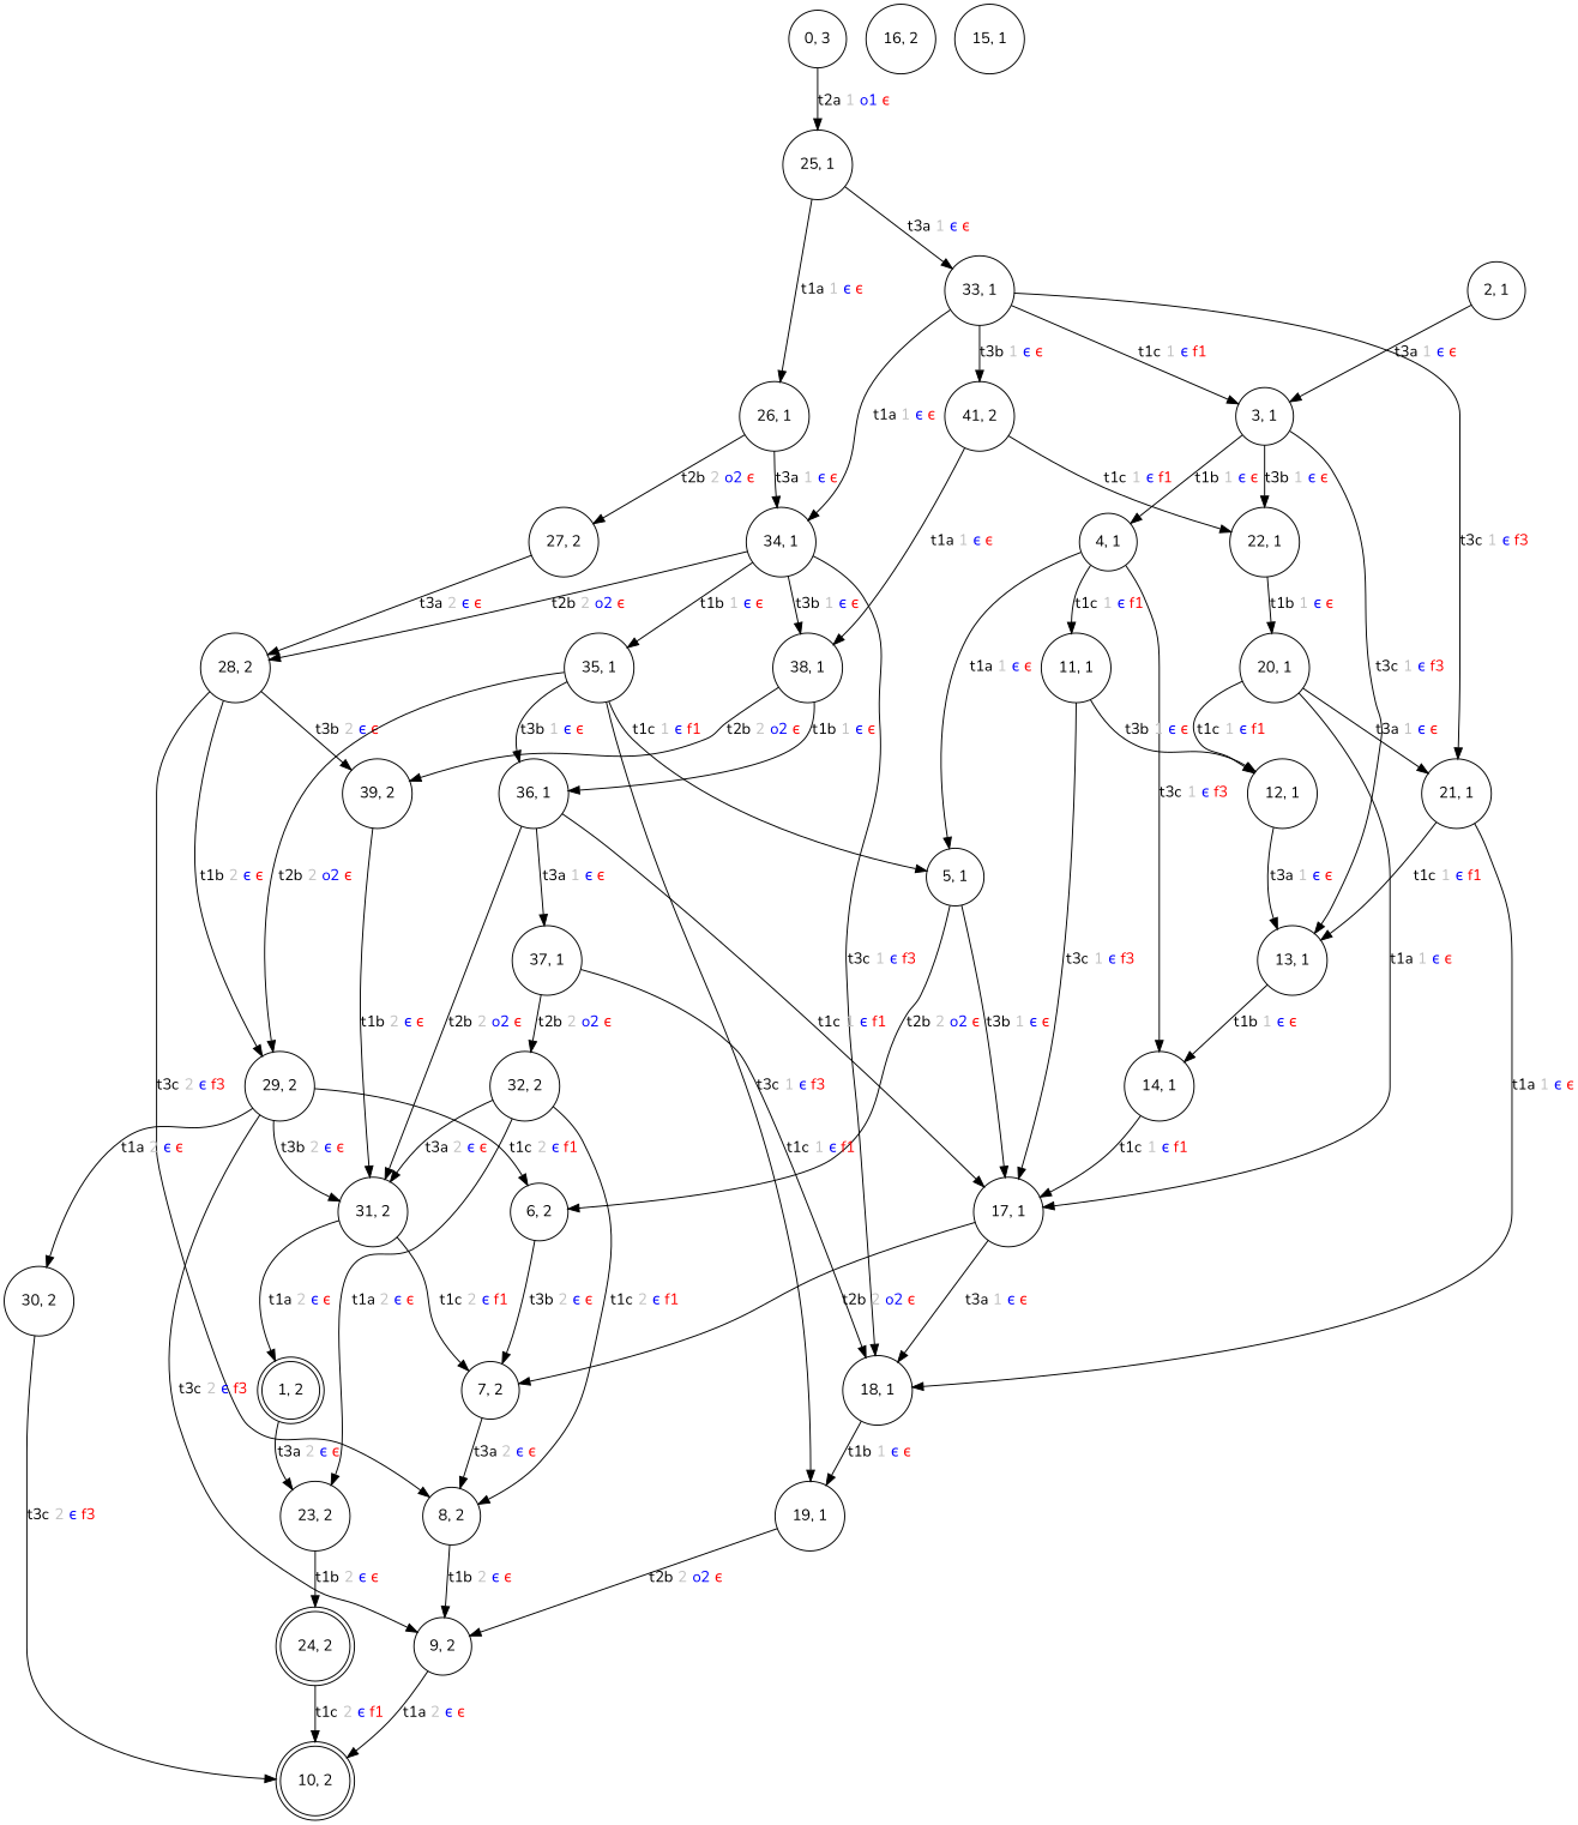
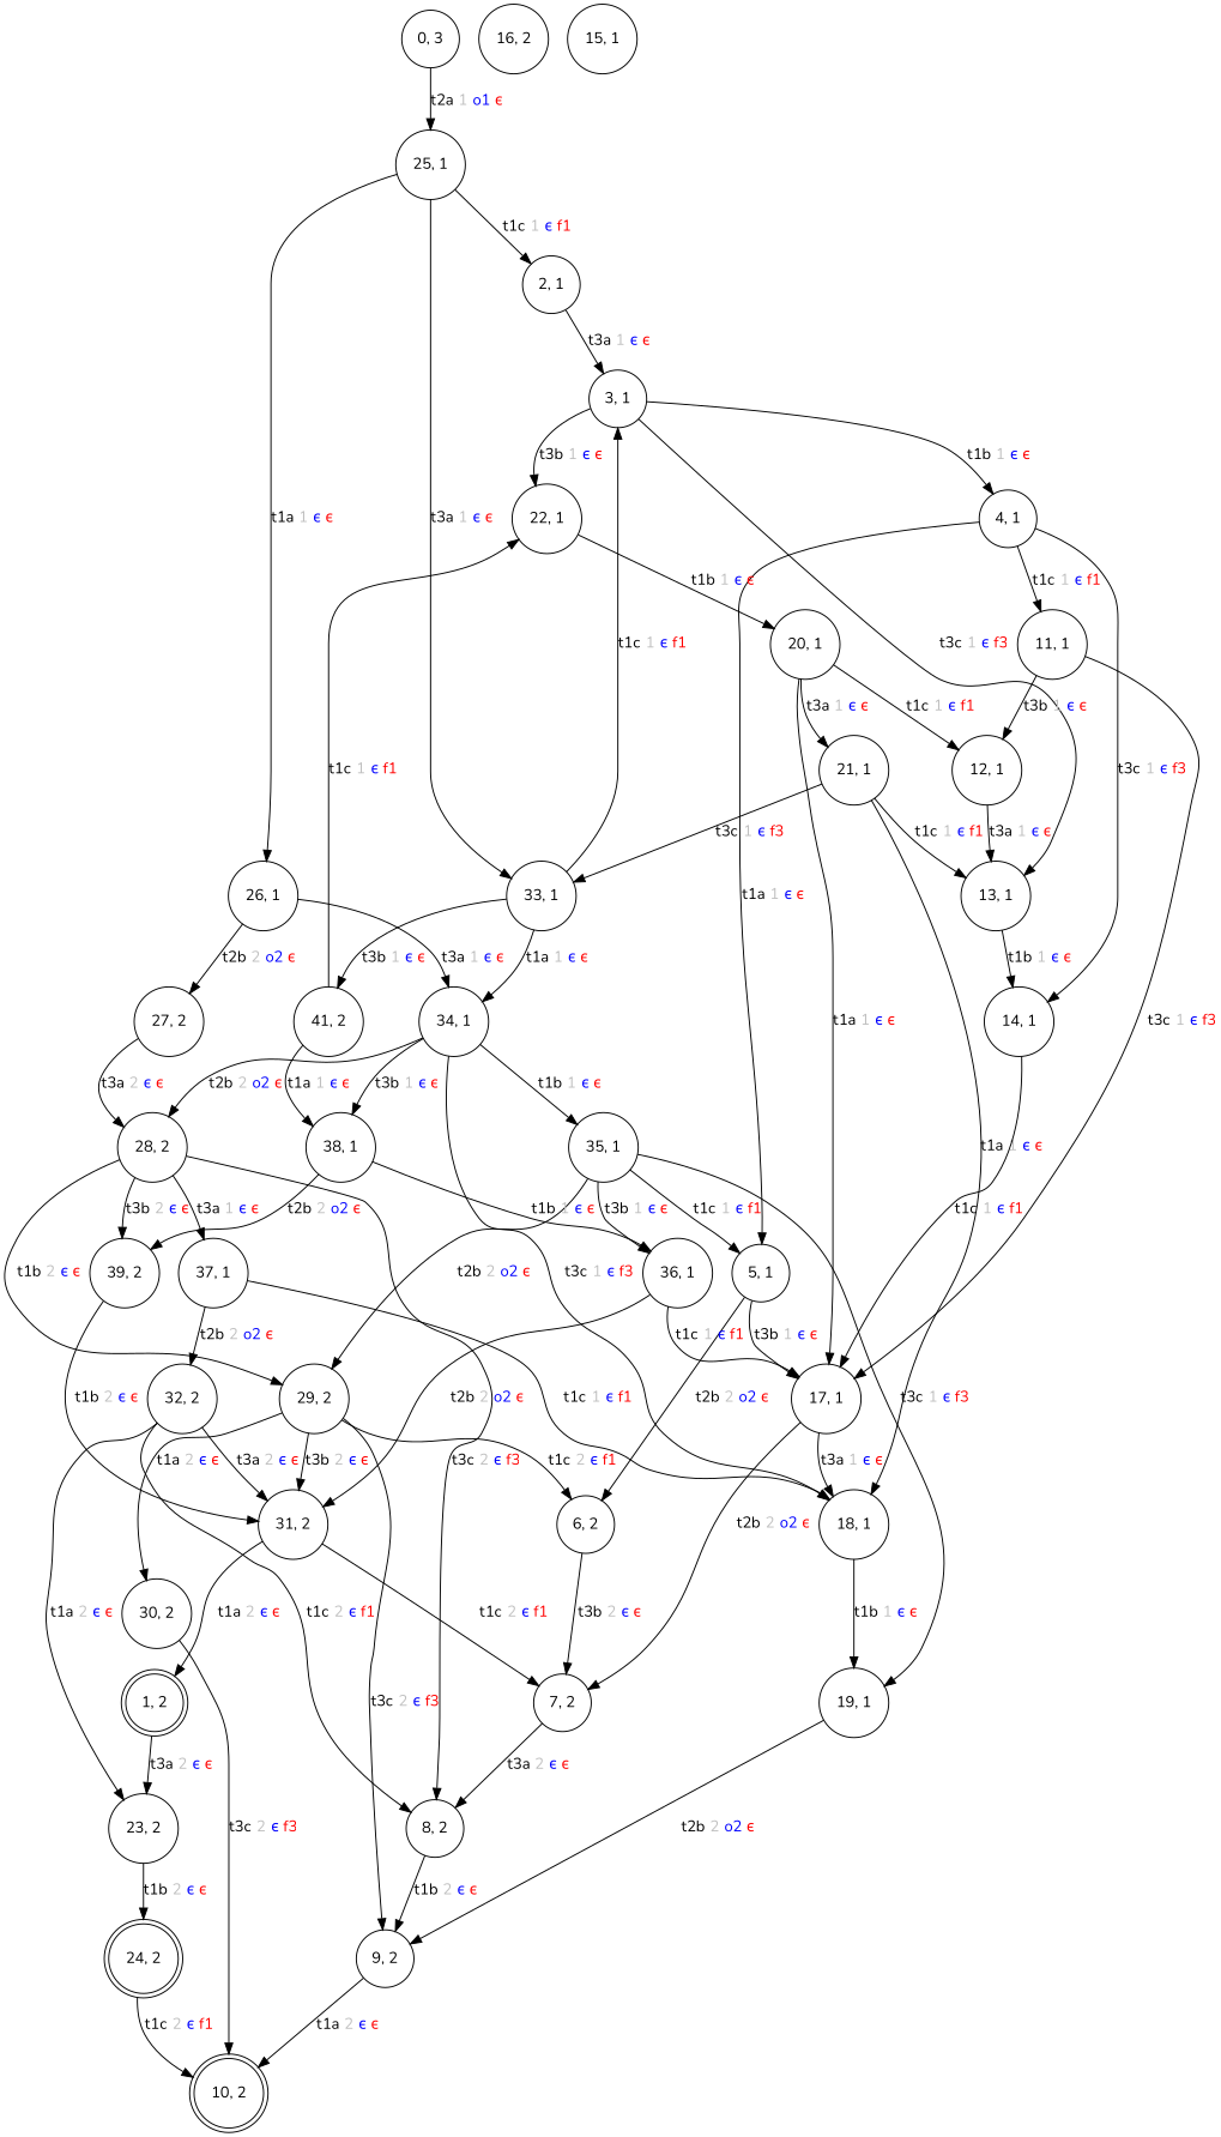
  digraph {
    fontname=Nunito
    node [fontname=Nunito shape=circle]
    edge [fontname=Nunito]
    n1 [label="0, 3"]
    "25, 1"
    "26, 1"
    "2, 1"
    "33, 1"
    "27, 2"
    "34, 1"
    "3, 1"
    "21, 1"
    n10 [label="41, 2"]
    "28, 2"
    "35, 1"
    "18, 1"
    "38, 1"
    "29, 2"
    "8, 2"
    "39, 2"
    "30, 2"
    "6, 2"
    "9, 2"
    "31, 2"
    "10, 2" [shape=doublecircle]
    "7, 2"
    "1, 2" [shape=doublecircle]
    "23, 2"
    "24, 2" [shape=doublecircle]
    "32, 2"
    "5, 1"
    "19, 1"
    "36, 1"
    "17, 1"
    "37, 1"
    "4, 1"
    "13, 1"
    "22, 1"
    "11, 1"
    "14, 1"
    "20, 1"
    "12, 1"
    "16, 2"
    "15, 1"
    n1 -> "25, 1" [label=<t2a <FONT COLOR="grey">1</FONT> <FONT COLOR="blue">o1</FONT> <FONT COLOR="red">ϵ</FONT>>]
    "25, 1" -> "26, 1" [label=<t1a <FONT COLOR="grey">1</FONT> <FONT COLOR="blue">ϵ</FONT> <FONT COLOR="red">ϵ</FONT>>]
+   "25, 1" -> "2, 1" [label=<t1c <FONT COLOR="grey">1</FONT> <FONT COLOR="blue">ϵ</FONT> <FONT COLOR="red">f1</FONT>>]
    "25, 1" -> "33, 1" [label=<t3a <FONT COLOR="grey">1</FONT> <FONT COLOR="blue">ϵ</FONT> <FONT COLOR="red">ϵ</FONT>>]
    "26, 1" -> "27, 2" [label=<t2b <FONT COLOR="grey">2</FONT> <FONT COLOR="blue">o2</FONT> <FONT COLOR="red">ϵ</FONT>>]
    "26, 1" -> "34, 1" [label=<t3a <FONT COLOR="grey">1</FONT> <FONT COLOR="blue">ϵ</FONT> <FONT COLOR="red">ϵ</FONT>>]
    "2, 1" -> "3, 1" [label=<t3a <FONT COLOR="grey">1</FONT> <FONT COLOR="blue">ϵ</FONT> <FONT COLOR="red">ϵ</FONT>>]
    "33, 1" -> "34, 1" [label=<t1a <FONT COLOR="grey">1</FONT> <FONT COLOR="blue">ϵ</FONT> <FONT COLOR="red">ϵ</FONT>>]
    "33, 1" -> "3, 1" [label=<t1c <FONT COLOR="grey">1</FONT> <FONT COLOR="blue">ϵ</FONT> <FONT COLOR="red">f1</FONT>>]
-   "33, 1" -> "21, 1" [label=<t3c <FONT COLOR="grey">1</FONT> <FONT COLOR="blue">ϵ</FONT> <FONT COLOR="red">f3</FONT>>]
+   "21, 1" -> "33, 1" [label=<t3c <FONT COLOR="grey">1</FONT> <FONT COLOR="blue">ϵ</FONT> <FONT COLOR="red">f3</FONT>>]
    "33, 1" -> n10 [label=<t3b <FONT COLOR="grey">1</FONT> <FONT COLOR="blue">ϵ</FONT> <FONT COLOR="red">ϵ</FONT>>]
    "27, 2" -> "28, 2" [label=<t3a <FONT COLOR="grey">2</FONT> <FONT COLOR="blue">ϵ</FONT> <FONT COLOR="red">ϵ</FONT>>]
    "34, 1" -> "28, 2" [label=<t2b <FONT COLOR="grey">2</FONT> <FONT COLOR="blue">o2</FONT> <FONT COLOR="red">ϵ</FONT>>]
    "34, 1" -> "35, 1" [label=<t1b <FONT COLOR="grey">1</FONT> <FONT COLOR="blue">ϵ</FONT> <FONT COLOR="red">ϵ</FONT>>]
    "34, 1" -> "18, 1" [label=<t3c <FONT COLOR="grey">1</FONT> <FONT COLOR="blue">ϵ</FONT> <FONT COLOR="red">f3</FONT>>]
    "34, 1" -> "38, 1" [label=<t3b <FONT COLOR="grey">1</FONT> <FONT COLOR="blue">ϵ</FONT> <FONT COLOR="red">ϵ</FONT>>]
    "3, 1" -> "4, 1" [label=<t1b <FONT COLOR="grey">1</FONT> <FONT COLOR="blue">ϵ</FONT> <FONT COLOR="red">ϵ</FONT>>]
    "3, 1" -> "13, 1" [label=<t3c <FONT COLOR="grey">1</FONT> <FONT COLOR="blue">ϵ</FONT> <FONT COLOR="red">f3</FONT>>]
    "3, 1" -> "22, 1" [label=<t3b <FONT COLOR="grey">1</FONT> <FONT COLOR="blue">ϵ</FONT> <FONT COLOR="red">ϵ</FONT>>]
    "21, 1" -> "18, 1" [label=<t1a <FONT COLOR="grey">1</FONT> <FONT COLOR="blue">ϵ</FONT> <FONT COLOR="red">ϵ</FONT>>]
    "21, 1" -> "13, 1" [label=<t1c <FONT COLOR="grey">1</FONT> <FONT COLOR="blue">ϵ</FONT> <FONT COLOR="red">f1</FONT>>]
    n10 -> "38, 1" [label=<t1a <FONT COLOR="grey">1</FONT> <FONT COLOR="blue">ϵ</FONT> <FONT COLOR="red">ϵ</FONT>>]
    n10 -> "22, 1" [label=<t1c <FONT COLOR="grey">1</FONT> <FONT COLOR="blue">ϵ</FONT> <FONT COLOR="red">f1</FONT>>]
    "28, 2" -> "29, 2" [label=<t1b <FONT COLOR="grey">2</FONT> <FONT COLOR="blue">ϵ</FONT> <FONT COLOR="red">ϵ</FONT>>]
    "28, 2" -> "8, 2" [label=<t3c <FONT COLOR="grey">2</FONT> <FONT COLOR="blue">ϵ</FONT> <FONT COLOR="red">f3</FONT>>]
    "28, 2" -> "39, 2" [label=<t3b <FONT COLOR="grey">2</FONT> <FONT COLOR="blue">ϵ</FONT> <FONT COLOR="red">ϵ</FONT>>]
    "35, 1" -> "29, 2" [label=<t2b <FONT COLOR="grey">2</FONT> <FONT COLOR="blue">o2</FONT> <FONT COLOR="red">ϵ</FONT>>]
    "35, 1" -> "5, 1" [label=<t1c <FONT COLOR="grey">1</FONT> <FONT COLOR="blue">ϵ</FONT> <FONT COLOR="red">f1</FONT>>]
    "35, 1" -> "19, 1" [label=<t3c <FONT COLOR="grey">1</FONT> <FONT COLOR="blue">ϵ</FONT> <FONT COLOR="red">f3</FONT>>]
    "35, 1" -> "36, 1" [label=<t3b <FONT COLOR="grey">1</FONT> <FONT COLOR="blue">ϵ</FONT> <FONT COLOR="red">ϵ</FONT>>]
    "18, 1" -> "19, 1" [label=<t1b <FONT COLOR="grey">1</FONT> <FONT COLOR="blue">ϵ</FONT> <FONT COLOR="red">ϵ</FONT>>]
    "38, 1" -> "39, 2" [label=<t2b <FONT COLOR="grey">2</FONT> <FONT COLOR="blue">o2</FONT> <FONT COLOR="red">ϵ</FONT>>]
    "38, 1" -> "36, 1" [label=<t1b <FONT COLOR="grey">1</FONT> <FONT COLOR="blue">ϵ</FONT> <FONT COLOR="red">ϵ</FONT>>]
    "29, 2" -> "30, 2" [label=<t1a <FONT COLOR="grey">2</FONT> <FONT COLOR="blue">ϵ</FONT> <FONT COLOR="red">ϵ</FONT>>]
    "29, 2" -> "6, 2" [label=<t1c <FONT COLOR="grey">2</FONT> <FONT COLOR="blue">ϵ</FONT> <FONT COLOR="red">f1</FONT>>]
    "29, 2" -> "9, 2" [label=<t3c <FONT COLOR="grey">2</FONT> <FONT COLOR="blue">ϵ</FONT> <FONT COLOR="red">f3</FONT>>]
    "29, 2" -> "31, 2" [label=<t3b <FONT COLOR="grey">2</FONT> <FONT COLOR="blue">ϵ</FONT> <FONT COLOR="red">ϵ</FONT>>]
    "8, 2" -> "9, 2" [label=<t1b <FONT COLOR="grey">2</FONT> <FONT COLOR="blue">ϵ</FONT> <FONT COLOR="red">ϵ</FONT>>]
    "39, 2" -> "31, 2" [label=<t1b <FONT COLOR="grey">2</FONT> <FONT COLOR="blue">ϵ</FONT> <FONT COLOR="red">ϵ</FONT>>]
    "30, 2" -> "10, 2" [label=<t3c <FONT COLOR="grey">2</FONT> <FONT COLOR="blue">ϵ</FONT> <FONT COLOR="red">f3</FONT>>]
    "6, 2" -> "7, 2" [label=<t3b <FONT COLOR="grey">2</FONT> <FONT COLOR="blue">ϵ</FONT> <FONT COLOR="red">ϵ</FONT>>]
    "9, 2" -> "10, 2" [label=<t1a <FONT COLOR="grey">2</FONT> <FONT COLOR="blue">ϵ</FONT> <FONT COLOR="red">ϵ</FONT>>]
    "31, 2" -> "7, 2" [label=<t1c <FONT COLOR="grey">2</FONT> <FONT COLOR="blue">ϵ</FONT> <FONT COLOR="red">f1</FONT>>]
    "31, 2" -> "1, 2" [label=<t1a <FONT COLOR="grey">2</FONT> <FONT COLOR="blue">ϵ</FONT> <FONT COLOR="red">ϵ</FONT>>]
    "7, 2" -> "8, 2" [label=<t3a <FONT COLOR="grey">2</FONT> <FONT COLOR="blue">ϵ</FONT> <FONT COLOR="red">ϵ</FONT>>]
    "1, 2" -> "23, 2" [label=<t3a <FONT COLOR="grey">2</FONT> <FONT COLOR="blue">ϵ</FONT> <FONT COLOR="red">ϵ</FONT>>]
    "23, 2" -> "24, 2" [label=<t1b <FONT COLOR="grey">2</FONT> <FONT COLOR="blue">ϵ</FONT> <FONT COLOR="red">ϵ</FONT>>]
    "24, 2" -> "10, 2" [label=<t1c <FONT COLOR="grey">2</FONT> <FONT COLOR="blue">ϵ</FONT> <FONT COLOR="red">f1</FONT>>]
    "32, 2" -> "8, 2" [label=<t1c <FONT COLOR="grey">2</FONT> <FONT COLOR="blue">ϵ</FONT> <FONT COLOR="red">f1</FONT>>]
    "32, 2" -> "31, 2" [label=<t3a <FONT COLOR="grey">2</FONT> <FONT COLOR="blue">ϵ</FONT> <FONT COLOR="red">ϵ</FONT>>]
    "32, 2" -> "23, 2" [label=<t1a <FONT COLOR="grey">2</FONT> <FONT COLOR="blue">ϵ</FONT> <FONT COLOR="red">ϵ</FONT>>]
    "5, 1" -> "6, 2" [label=<t2b <FONT COLOR="grey">2</FONT> <FONT COLOR="blue">o2</FONT> <FONT COLOR="red">ϵ</FONT>>]
    "5, 1" -> "17, 1" [label=<t3b <FONT COLOR="grey">1</FONT> <FONT COLOR="blue">ϵ</FONT> <FONT COLOR="red">ϵ</FONT>>]
    "19, 1" -> "9, 2" [label=<t2b <FONT COLOR="grey">2</FONT> <FONT COLOR="blue">o2</FONT> <FONT COLOR="red">ϵ</FONT>>]
    "36, 1" -> "31, 2" [label=<t2b <FONT COLOR="grey">2</FONT> <FONT COLOR="blue">o2</FONT> <FONT COLOR="red">ϵ</FONT>>]
    "36, 1" -> "17, 1" [label=<t1c <FONT COLOR="grey">1</FONT> <FONT COLOR="blue">ϵ</FONT> <FONT COLOR="red">f1</FONT>>]
-   "36, 1" -> "37, 1" [label=<t3a <FONT COLOR="grey">1</FONT> <FONT COLOR="blue">ϵ</FONT> <FONT COLOR="red">ϵ</FONT>>]
+   "28, 2" -> "37, 1" [label=<t3a <FONT COLOR="grey">1</FONT> <FONT COLOR="blue">ϵ</FONT> <FONT COLOR="red">ϵ</FONT>>]
    "17, 1" -> "18, 1" [label=<t3a <FONT COLOR="grey">1</FONT> <FONT COLOR="blue">ϵ</FONT> <FONT COLOR="red">ϵ</FONT>>]
    "17, 1" -> "7, 2" [label=<t2b <FONT COLOR="grey">2</FONT> <FONT COLOR="blue">o2</FONT> <FONT COLOR="red">ϵ</FONT>>]
    "37, 1" -> "18, 1" [label=<t1c <FONT COLOR="grey">1</FONT> <FONT COLOR="blue">ϵ</FONT> <FONT COLOR="red">f1</FONT>>]
    "37, 1" -> "32, 2" [label=<t2b <FONT COLOR="grey">2</FONT> <FONT COLOR="blue">o2</FONT> <FONT COLOR="red">ϵ</FONT>>]
    "4, 1" -> "5, 1" [label=<t1a <FONT COLOR="grey">1</FONT> <FONT COLOR="blue">ϵ</FONT> <FONT COLOR="red">ϵ</FONT>>]
    "4, 1" -> "11, 1" [label=<t1c <FONT COLOR="grey">1</FONT> <FONT COLOR="blue">ϵ</FONT> <FONT COLOR="red">f1</FONT>>]
    "4, 1" -> "14, 1" [label=<t3c <FONT COLOR="grey">1</FONT> <FONT COLOR="blue">ϵ</FONT> <FONT COLOR="red">f3</FONT>>]
    "13, 1" -> "14, 1" [label=<t1b <FONT COLOR="grey">1</FONT> <FONT COLOR="blue">ϵ</FONT> <FONT COLOR="red">ϵ</FONT>>]
    "22, 1" -> "20, 1" [label=<t1b <FONT COLOR="grey">1</FONT> <FONT COLOR="blue">ϵ</FONT> <FONT COLOR="red">ϵ</FONT>>]
    "11, 1" -> "17, 1" [label=<t3c <FONT COLOR="grey">1</FONT> <FONT COLOR="blue">ϵ</FONT> <FONT COLOR="red">f3</FONT>>]
    "11, 1" -> "12, 1" [label=<t3b <FONT COLOR="grey">1</FONT> <FONT COLOR="blue">ϵ</FONT> <FONT COLOR="red">ϵ</FONT>>]
    "14, 1" -> "17, 1" [label=<t1c <FONT COLOR="grey">1</FONT> <FONT COLOR="blue">ϵ</FONT> <FONT COLOR="red">f1</FONT>>]
    "20, 1" -> "21, 1" [label=<t3a <FONT COLOR="grey">1</FONT> <FONT COLOR="blue">ϵ</FONT> <FONT COLOR="red">ϵ</FONT>>]
    "20, 1" -> "17, 1" [label=<t1a <FONT COLOR="grey">1</FONT> <FONT COLOR="blue">ϵ</FONT> <FONT COLOR="red">ϵ</FONT>>]
    "20, 1" -> "12, 1" [label=<t1c <FONT COLOR="grey">1</FONT> <FONT COLOR="blue">ϵ</FONT> <FONT COLOR="red">f1</FONT>>]
    "12, 1" -> "13, 1" [label=<t3a <FONT COLOR="grey">1</FONT> <FONT COLOR="blue">ϵ</FONT> <FONT COLOR="red">ϵ</FONT>>]
  }
